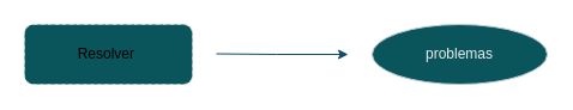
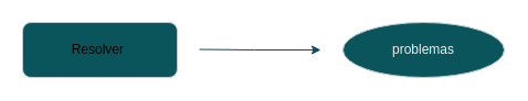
  <mxCell id="0" />
  <mxCell id="1" parent="0" />
- <mxCell id="2" value="Resolver&amp;nbsp;" style="rounded=1;whiteSpace=wrap;html=1;fillColor=#09555B;strokeColor=#BAC8D3;align=center;dashed=1;" vertex="1" parent="1"><mxGeometry x="20" y="20" width="140" height="50" as="geometry" /></mxCell>
+ <mxCell id="2" value="Resolver&amp;nbsp;" style="rounded=1;whiteSpace=wrap;html=1;fillColor=#09555B;strokeColor=#BAC8D3;align=center;" vertex="1" parent="1"><mxGeometry x="20" y="20" width="140" height="50" as="geometry" /></mxCell>
  <mxCell id="3" value="" style="endArrow=classic;html=1;rounded=0;labelBackgroundColor=none;strokeColor=#0B4D6A;fontColor=default;" edge="1" parent="1"><mxGeometry width="50" height="50" relative="1" as="geometry"><mxPoint x="180" y="44.5" as="sourcePoint" /><mxPoint x="290" y="45" as="targetPoint" /><Array as="points"><mxPoint x="230" y="45" /></Array></mxGeometry></mxCell>
  <mxCell id="4" value="problemas" style="ellipse;whiteSpace=wrap;html=1;labelBackgroundColor=none;fillColor=#09555B;strokeColor=#BAC8D3;fontColor=#EEEEEE;" vertex="1" parent="1"><mxGeometry x="310" y="20" width="146" height="50" as="geometry" /></mxCell>
